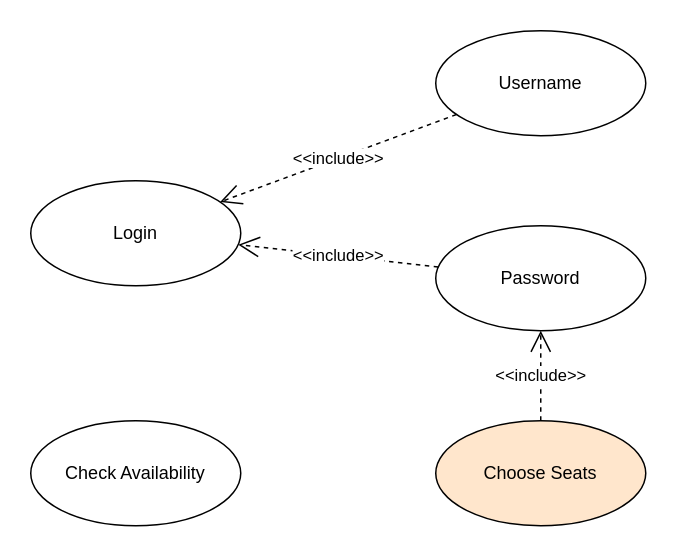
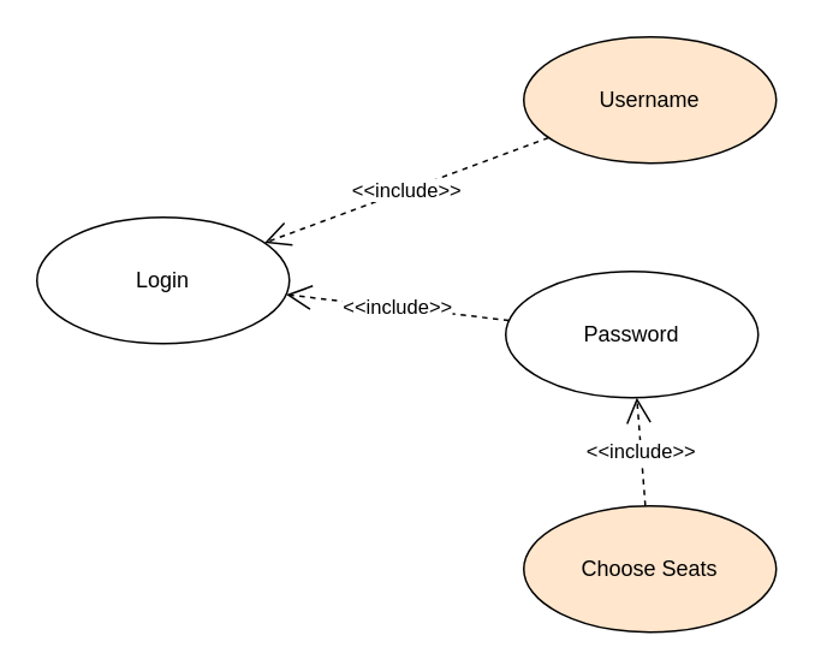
  <mxCell id="0" />
  <mxCell id="1" parent="0" />
  <mxCell id="2" value="Login" style="ellipse;whiteSpace=wrap;html=1;" vertex="1" parent="1"><mxGeometry x="20" y="120" width="140" height="70" as="geometry" /></mxCell>
- <mxCell id="3" value="Password" style="ellipse;whiteSpace=wrap;html=1;" vertex="1" parent="1"><mxGeometry x="290" y="150" width="140" height="70" as="geometry" /></mxCell>
- <mxCell id="4" value="Username" style="ellipse;whiteSpace=wrap;html=1;" vertex="1" parent="1"><mxGeometry x="290" y="20" width="140" height="70" as="geometry" /></mxCell>
+ <mxCell id="3" value="Password" style="ellipse;whiteSpace=wrap;html=1;" vertex="1" parent="1"><mxGeometry x="280" y="150" width="140" height="70" as="geometry" /></mxCell>
+ <mxCell id="4" value="Username" style="ellipse;whiteSpace=wrap;html=1;fillColor=#ffe6cc;" vertex="1" parent="1"><mxGeometry x="290" y="20" width="140" height="70" as="geometry" /></mxCell>
  <mxCell id="5" value="&amp;lt;&amp;lt;include&amp;gt;&amp;gt;" style="endArrow=open;endSize=12;dashed=1;html=1;rounded=0;" edge="1" parent="1" source="3" target="2"><mxGeometry width="160" relative="1" as="geometry"><mxPoint x="0" y="294.5" as="sourcePoint" /><mxPoint x="160" y="294.5" as="targetPoint" /></mxGeometry></mxCell>
  <mxCell id="6" value="&amp;lt;&amp;lt;include&amp;gt;&amp;gt;" style="endArrow=open;endSize=12;dashed=1;html=1;rounded=0;" edge="1" parent="1" source="4" target="2"><mxGeometry width="160" relative="1" as="geometry"><mxPoint x="308" y="197" as="sourcePoint" /><mxPoint x="190" y="113" as="targetPoint" /></mxGeometry></mxCell>
- <mxCell id="7" value="Check Availability" style="ellipse;whiteSpace=wrap;html=1;" vertex="1" parent="1"><mxGeometry x="20" y="280" width="140" height="70" as="geometry" /></mxCell>
  <mxCell id="8" value="Choose Seats" style="ellipse;whiteSpace=wrap;html=1;fillColor=#ffe6cc;" vertex="1" parent="1"><mxGeometry x="290" y="280" width="140" height="70" as="geometry" /></mxCell>
  <mxCell id="9" value="&amp;lt;&amp;lt;include&amp;gt;&amp;gt;" style="endArrow=open;endSize=12;dashed=1;html=1;rounded=0;" edge="1" parent="1" source="8" target="3"><mxGeometry width="160" relative="1" as="geometry"><mxPoint x="294" y="295" as="sourcePoint" /><mxPoint x="160" y="280" as="targetPoint" /></mxGeometry></mxCell>
